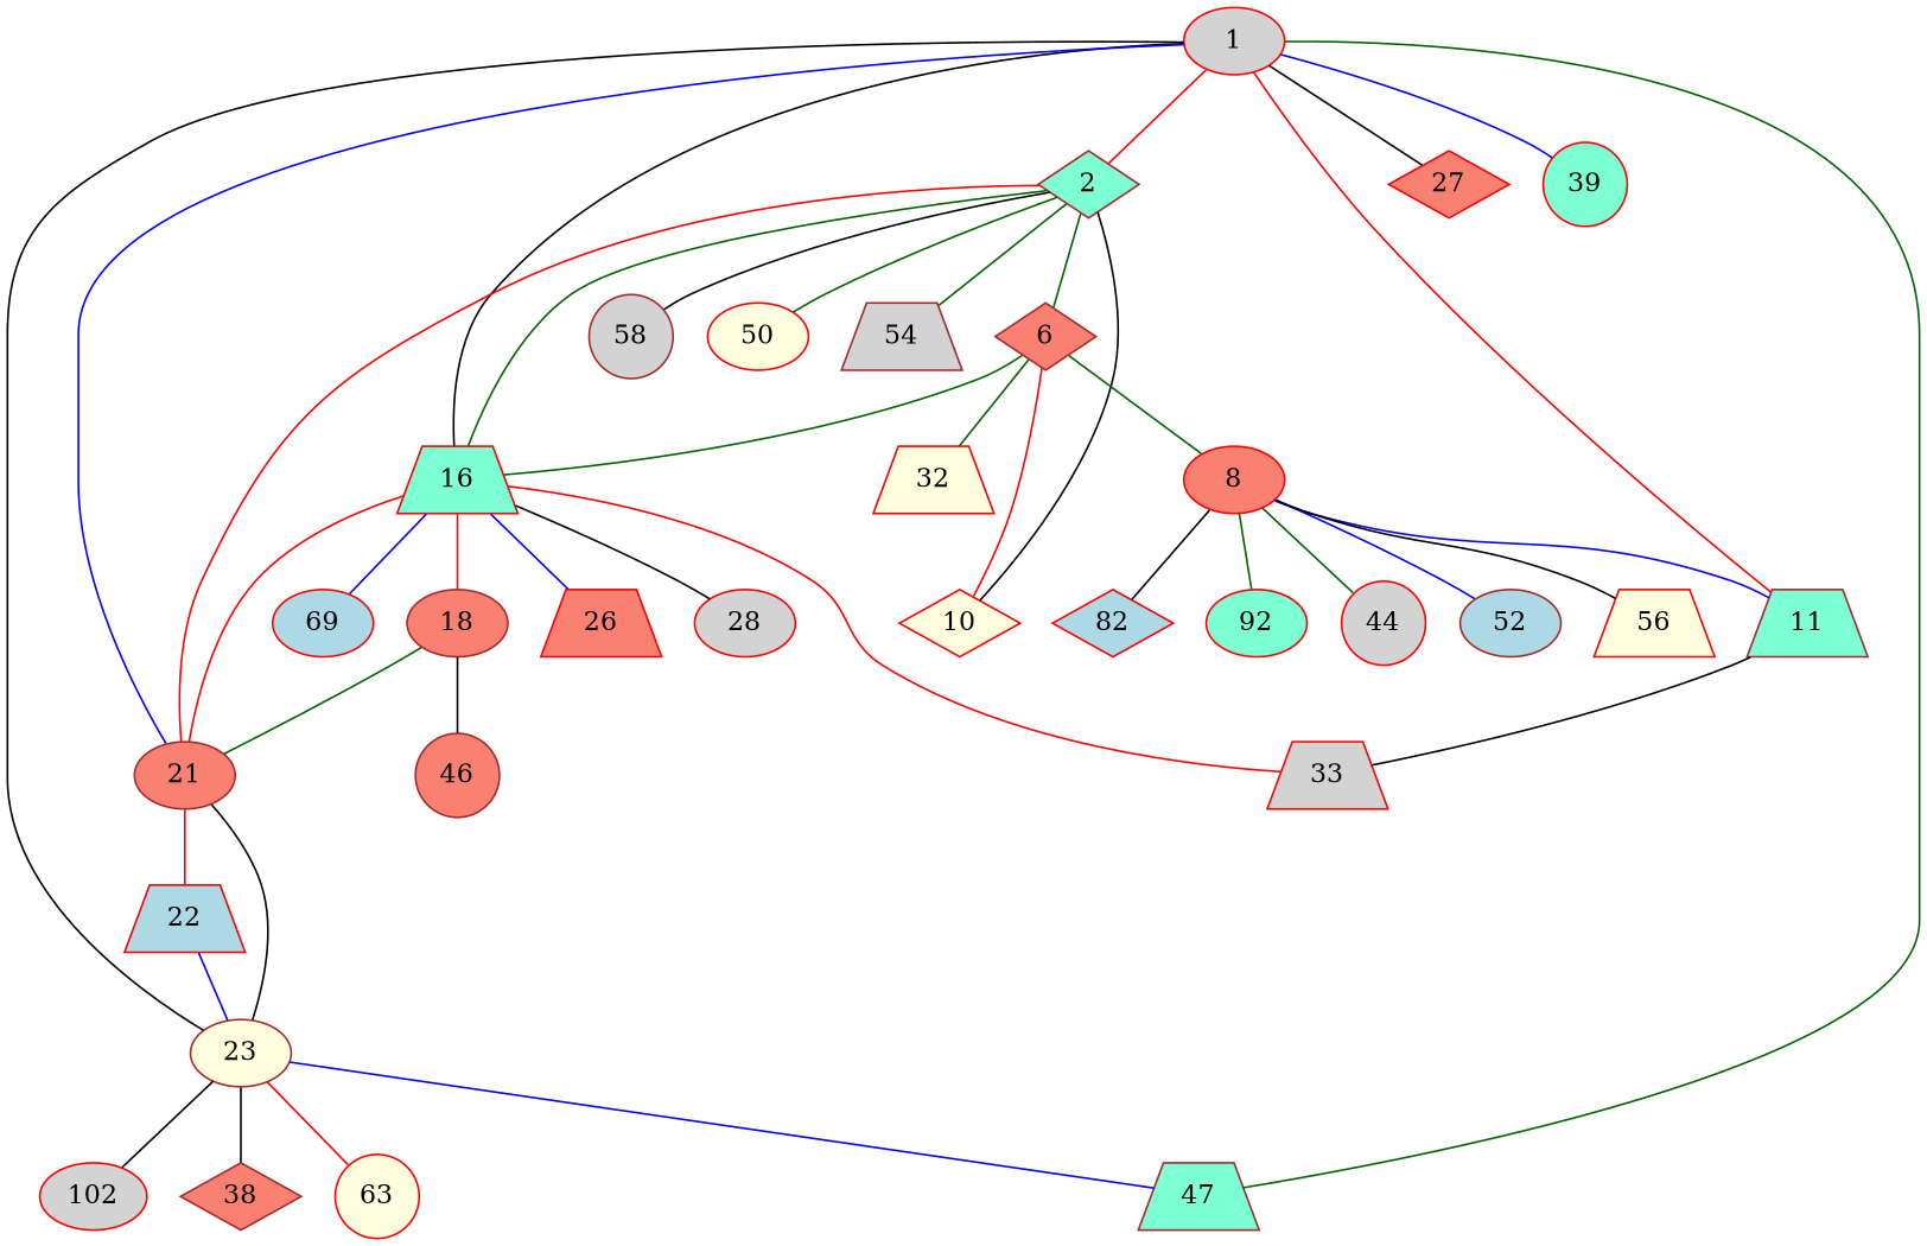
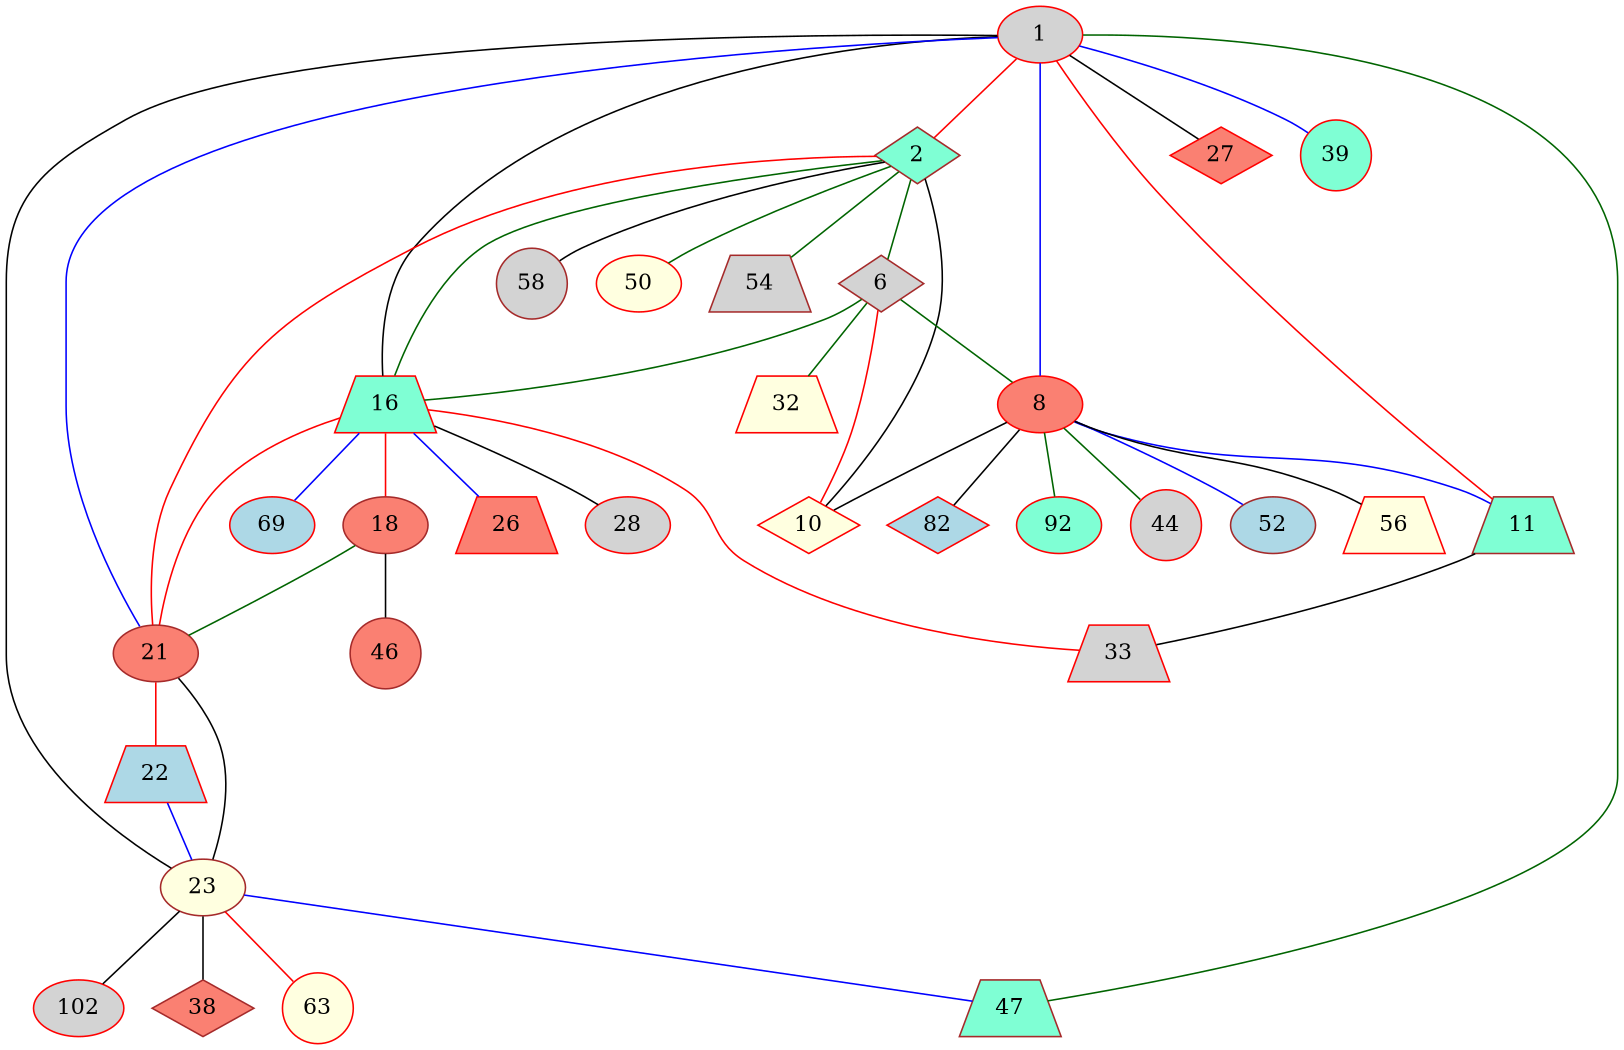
  graph {
    node [color=red fillcolor=lightgrey shape=ellipse style=filled]
    edge [color=black]
    1 [super="+13+60+29"]
    2 [color=brown fillcolor=aquamarine shape=diamond super="+49+3+4+76+41+42+5"]
    8 [fillcolor=salmon super="+31+9+36+72"]
    11 [color=brown fillcolor=aquamarine shape=trapezium super="+12+40+14+105"]
    16 [fillcolor=aquamarine shape=trapezium super="+17+88+64+61"]
    21 [color=brown fillcolor=salmon super="+24+70+71+57+59"]
    23 [color=brown fillcolor=lightyellow]
    27 [fillcolor=salmon shape=diamond super="+68"]
    39 [fillcolor=aquamarine shape=circle]
    47 [color=brown fillcolor=aquamarine shape=trapezium]
-   6 [color=brown fillcolor=salmon shape=diamond super="+51+53+7+30"]
+   6 [color=brown shape=diamond super="+51+53+7+30"]
    10 [fillcolor=lightyellow shape=diamond super="+35+98+100+106+96"]
    50 [fillcolor=lightyellow]
    54 [color=brown shape=trapezium]
    58 [color=brown shape=circle]
    44 [shape=circle]
    52 [color=brown fillcolor=lightblue]
    56 [fillcolor=lightyellow shape=trapezium]
    82 [fillcolor=lightblue shape=diamond]
    92 [fillcolor=aquamarine]
    33 [shape=trapezium]
    18 [color=brown fillcolor=salmon]
    26 [fillcolor=salmon shape=trapezium]
    28
    69 [fillcolor=lightblue]
    22 [fillcolor=lightblue shape=trapezium super="+25+45+79+73+37"]
    38 [color=brown fillcolor=salmon shape=diamond]
    63 [fillcolor=lightyellow shape=circle]
    102
    32 [fillcolor=lightyellow shape=trapezium]
    46 [color=brown fillcolor=salmon shape=circle]
    1 -- 2 [color=red weight=5]
+   1 -- 8 [color=blue weight=3]
    1 -- 11 [color=red weight=6]
    1 -- 16
    1 -- 21 [color=blue]
    1 -- 23
    1 -- 27
    1 -- 39 [color=blue]
    1 -- 47 [color=darkgreen]
    2 -- 16 [color=darkgreen]
    2 -- 21 [color=red]
    2 -- 6 [color=darkgreen]
    2 -- 10
    2 -- 50 [color=darkgreen]
    2 -- 54 [color=darkgreen]
    2 -- 58
    8 -- 11 [color=blue]
+   8 -- 10 [weight=2]
    8 -- 44 [color=darkgreen]
    8 -- 52 [color=blue]
    8 -- 56
    8 -- 82
    8 -- 92 [color=darkgreen]
    11 -- 33
    16 -- 21 [color=red]
    16 -- 33 [color=red]
    16 -- 18 [color=red weight=4]
    16 -- 26 [color=blue]
    16 -- 28
    16 -- 69 [color=blue]
    21 -- 23 [weight=2]
    21 -- 22 [color=red weight=4]
    23 -- 47 [color=blue]
    23 -- 38
    23 -- 63 [color=red]
    23 -- 102
    6 -- 8 [color=darkgreen weight=4]
    6 -- 16 [color=darkgreen]
    6 -- 10 [color=red weight=2]
    6 -- 32 [color=darkgreen]
    18 -- 21 [color=darkgreen]
    18 -- 46
    22 -- 23 [color=blue weight=2]
  }
